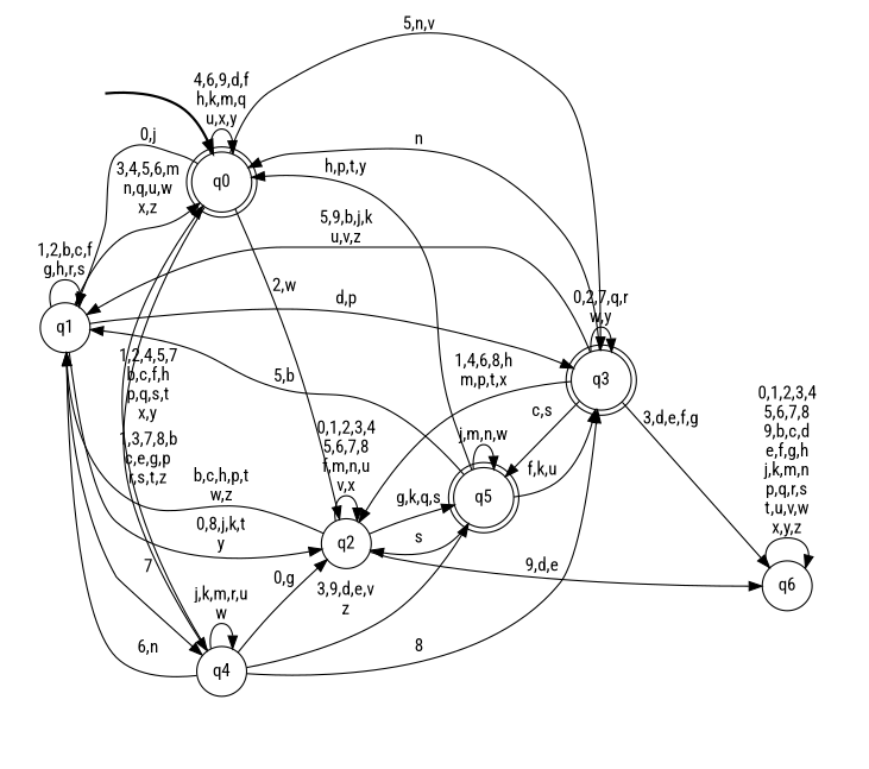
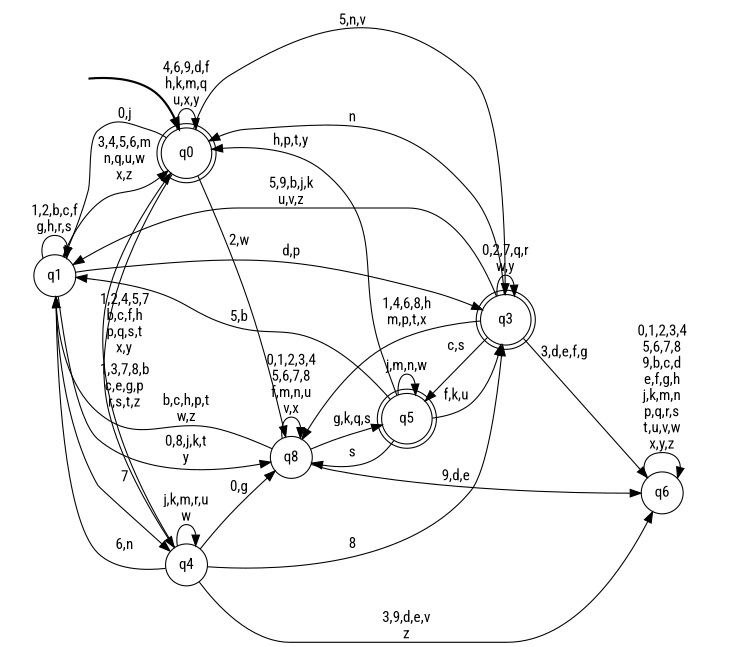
  digraph {
    fontname="Roboto Condensed"
    rankdir=LR
    node [fontname="Roboto Condensed" shape=circle style=filled color=black fillcolor=white]
    edge [fontname="Roboto Condensed"]
    __start0 [height=0 shape=none style=invis width=0 color="" fillcolor=""]
    n2 [label=q0 shape=doublecircle style="rounded,filled"]
    n3 [label=q1]
-   n4 [label=q2]
+   n4 [label=q8]
    n5 [label=q3 shape=doublecircle style="rounded,filled"]
    n6 [label=q4]
    n7 [label=q6]
    n8 [label=q5 shape=doublecircle style="rounded,filled"]
    subgraph cluster_1 {
      nodesep=0.15
      ranksep=0.15
      style=invis
      __start0
      n2
    }
    __start0 -> n2 [penwidth=2]
    n2 -> n2 [label="4,6,9,d,f\nh,k,m,q\nu,x,y"]
    n2 -> n3 [label="0,j"]
    n2 -> n4 [label="2,w"]
    n2 -> n5 [label="5,n,v"]
    n2 -> n6 [label="1,3,7,8,b\nc,e,g,p\nr,s,t,z"]
    n3 -> n2 [label="3,4,5,6,m\nn,q,u,w\nx,z"]
    n3 -> n3 [label="1,2,b,c,f\ng,h,r,s"]
    n3 -> n4 [label="0,8,j,k,t\ny"]
    n3 -> n5 [label="d,p"]
    n3 -> n6 [label=7]
    n4 -> n3 [label="b,c,h,p,t\nw,z"]
    n4 -> n4 [label="0,1,2,3,4\n5,6,7,8\nf,m,n,u\nv,x"]
    n4 -> n7 [label="9,d,e"]
    n4 -> n8 [label="g,k,q,s"]
    n5 -> n2 [label=n]
    n5 -> n3 [label="5,9,b,j,k\nu,v,z"]
    n5 -> n4 [label="1,4,6,8,h\nm,p,t,x"]
    n5 -> n5 [label="0,2,7,q,r\nw,y"]
    n5 -> n7 [label="3,d,e,f,g"]
    n5 -> n8 [label="c,s"]
    n6 -> n2 [label="1,2,4,5,7\nb,c,f,h\np,q,s,t\nx,y"]
    n6 -> n3 [label="6,n"]
    n6 -> n4 [label="0,g"]
    n6 -> n5 [label=8]
    n6 -> n6 [label="j,k,m,r,u\nw"]
-   n6 -> n8 [label="3,9,d,e,v\nz"]
+   n6 -> n7 [label="3,9,d,e,v\nz"]
    n7 -> n7 [label="0,1,2,3,4\n5,6,7,8\n9,b,c,d\ne,f,g,h\nj,k,m,n\np,q,r,s\nt,u,v,w\nx,y,z"]
    n8 -> n2 [label="h,p,t,y"]
    n8 -> n3 [label="5,b"]
    n8 -> n4 [label=s]
    n8 -> n5 [label="f,k,u"]
    n8 -> n8 [label="j,m,n,w"]
  }
